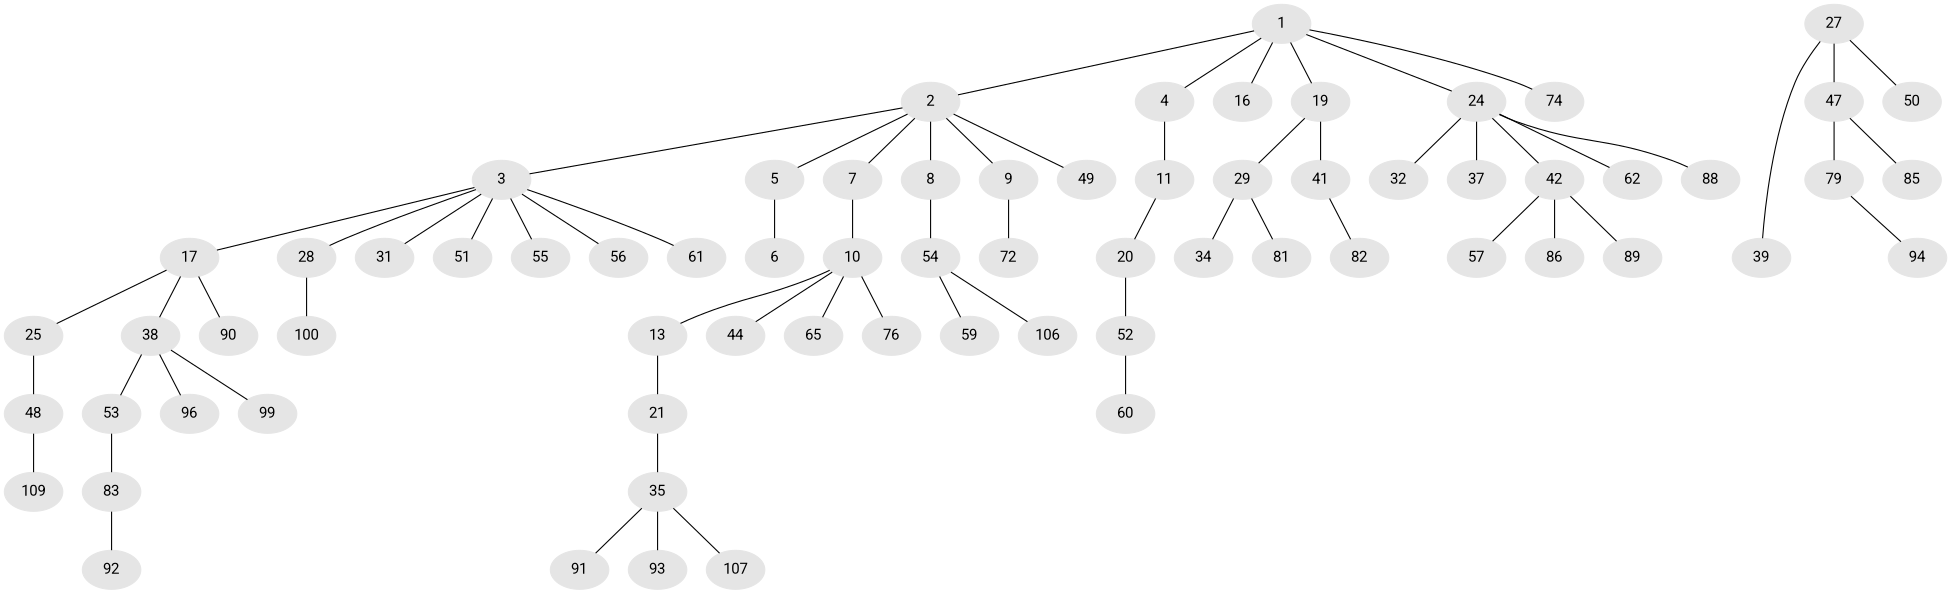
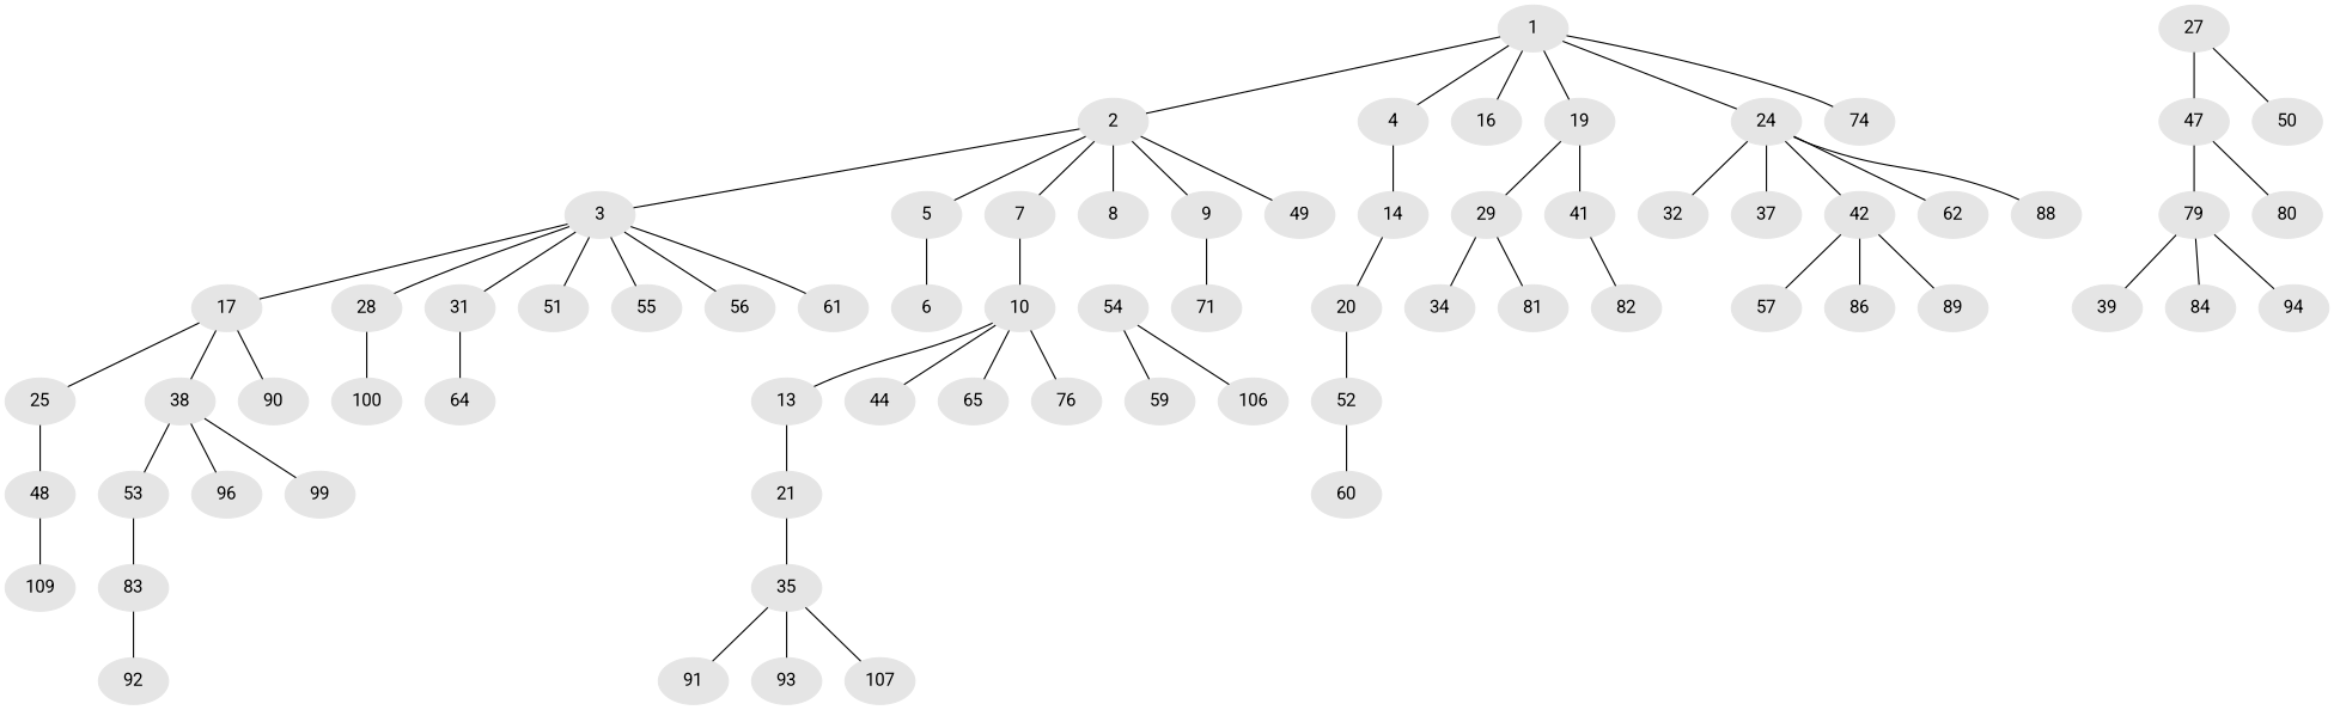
  graph {
    fontname=Roboto
    node [color=gray90 fontname=Roboto style=filled]
    edge [fontname=Roboto]
    1 [super="+15"]
    2 [super="+104"]
    4
    16 [super="+58"]
    19 [super="+40"]
    24 [super="+36"]
    74
    3 [super="+12"]
    5
    7
    8 [super="+18"]
    9 [super="+75"]
    49 [super="+70"]
-   14 [super="+43" label=11]
+   14 [super="+43"]
    29 [super="+33"]
    41 [super="+103"]
    32
    37
    42 [super="+69"]
    62
    88
    17 [super="+23"]
    28 [super="+30"]
    31 [super="+45"]
    51 [super="+101"]
    55
    56
    61
    6 [super="+22"]
    10 [super="+11"]
    54 [super="+77"]
-   71 [label=72]
+   71
    25 [super="+26"]
    38 [super="+63"]
    90
    100
+   64
    20
    27
    39
    47 [super="+67"]
    50 [super="+66"]
    13 [super="+46"]
    44
    65
    76
    59 [super="+72"]
    106
    21
    35 [super="+73"]
    52 [super="+105"]
    48 [super="+78"]
    53 [super="+68"]
    96
    99
    34
    81
    82 [super="+98"]
    60
    91
    93 [super="+97"]
    107
    57
    86 [super="+108"]
    89
    109
    79 [super="+80"]
-   85 [super="+95"]
+   85 [super="+95" label=80]
    83 [super="+87"]
+   84
    94 [super="+102"]
    92
    1 -- 2
    1 -- 4
    1 -- 16
    1 -- 19
    1 -- 24
    1 -- 74
    2 -- 3
    2 -- 5
    2 -- 7
    2 -- 8
    2 -- 9
    2 -- 49
    4 -- 14
    19 -- 29
    19 -- 41
    24 -- 32
    24 -- 37
    24 -- 42
    24 -- 62
    24 -- 88
    3 -- 17
    3 -- 28
    3 -- 31
    3 -- 51
    3 -- 55
    3 -- 56
    3 -- 61
    5 -- 6
    7 -- 10
-   8 -- 54
    9 -- 71
    14 -- 20
    29 -- 34
    29 -- 81
    41 -- 82
    42 -- 57
    42 -- 86
    42 -- 89
    17 -- 25
    17 -- 38
    17 -- 90
    28 -- 100
+   31 -- 64
    10 -- 13
    10 -- 44
    10 -- 65
    10 -- 76
    54 -- 59
    54 -- 106
    25 -- 48
    38 -- 53
    38 -- 96
    38 -- 99
    20 -- 52
-   27 -- 39
+   79 -- 39
    27 -- 47
    27 -- 50
    47 -- 79
    47 -- 85
    13 -- 21
    21 -- 35
    35 -- 91
    35 -- 93
    35 -- 107
    52 -- 60
    48 -- 109
    53 -- 83
+   79 -- 84
    79 -- 94
    83 -- 92
  }
